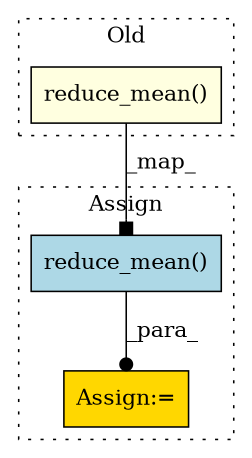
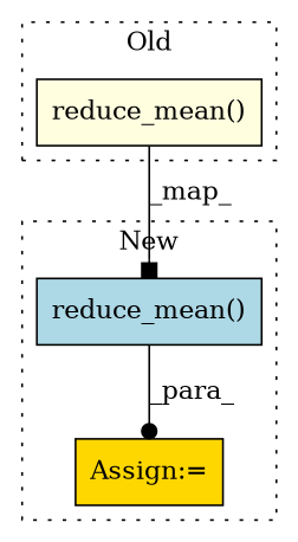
  digraph {
    node [a=75 l="15,9" shape=box style=filled]
    edge [style=solid]
    n1 [label="reduce_mean()" s="8522,8561" fillcolor=lightblue]
    n2 [a=68 l=3 label="Assign:=" s=8519 fillcolor=gold]
    n3 [label="reduce_mean()" s="8385,8424" fillcolor=lightyellow]
    subgraph cluster_1 {
-     label=Assign
+     label=New
      style=dotted
      n1
      n2
    }
    subgraph cluster_2 {
      label=Old
      style=dotted
      n3
    }
    n1 -> n2 [label=_para_ arrowhead=dot]
    n3 -> n1 [label=_map_ arrowhead=box]
  }
